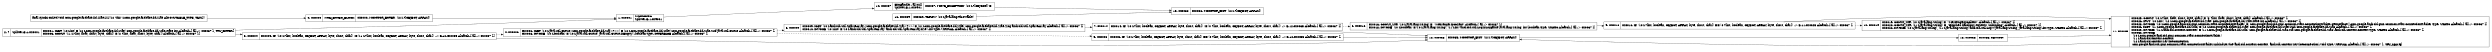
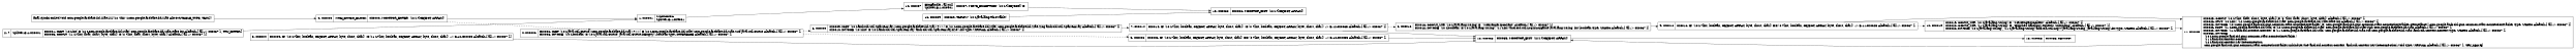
  digraph {
    rankdir=LR
    node [shape=record]
    n1 [label="{0\:\ 0x0000|MTH_ENTER_BLOCK\l|0x0000: MONITOR_ENTER  (r2 I:?[OBJECT, ARRAY]) \l}"]
    n2 [label="{1\:\ 0x0001|SYNTHETIC\lSplitter:B:1:0x9001\l}"]
    n3 [label="{14\:\ 0x0037|ExcHandler: all null\lSplitter:B:1:0x0901\l|0x0037: MOVE_EXCEPTION  (r0 I:?[OBJECT]) =  \l}"]
    n4 [label="{2\:\ ?|Splitter:B:1:0x0001\l|0x0001: IGET  (r0 I:int) = (r2 I:com.google.firebase.iid.zzae) com.google.firebase.iid.zzae.state int A[Catch:\{ all \-\> 0x0037 \}, TRY_ENTER]\l0x0003: CONST  (r1 I:?[int, float, short, byte, char]) = (2 ?[int, float, short, byte, char]) A[Catch:\{ all \-\> 0x0037 \}]\l}"]
    n5 [label="{3\:\ 0x0004|0x0004: IF  (r0 I:?[int, boolean, OBJECT, ARRAY, byte, short, char]) != (r1 I:?[int, boolean, OBJECT, ARRAY, byte, short, char])  \-\> B:12:0x0035 A[Catch:\{ all \-\> 0x0037 \}]\l}"]
    n6 [label="{15\:\ 0x0038|0x0038: MONITOR_EXIT  (r2 I:?[OBJECT, ARRAY]) \l}"]
    n7 [label="{4\:\ 0x0006|0x0006: IGET  (r0 I:java.util.Queue\<com.google.firebase.iid.zzaj\<?\>\>) = (r2 I:com.google.firebase.iid.zzae) com.google.firebase.iid.zzae.zzcf java.util.Queue A[Catch:\{ all \-\> 0x0037 \}]\l0x0008: INVOKE  (r0 I:boolean) = (r0 I:java.util.Queue) java.util.Queue.isEmpty():boolean type: INTERFACE A[Catch:\{ all \-\> 0x0037 \}]\l}"]
    n8 [label="{12\:\ 0x0035|0x0035: MONITOR_EXIT  (r2 I:?[OBJECT, ARRAY]) \l}"]
    n9 [label="{5\:\ 0x000c|0x000c: IF  (r0 I:?[int, boolean, OBJECT, ARRAY, byte, short, char]) == (0 ?[int, boolean, OBJECT, ARRAY, byte, short, char])  \-\> B:12:0x0035 A[Catch:\{ all \-\> 0x0037 \}]\l}"]
    n10 [label="{6\:\ 0x000e|0x000e: IGET  (r0 I:android.util.SparseArray\<com.google.firebase.iid.zzaj\<?\>\>) = (r2 I:com.google.firebase.iid.zzae) com.google.firebase.iid.zzae.zzcg android.util.SparseArray A[Catch:\{ all \-\> 0x0037 \}]\l0x0010: INVOKE  (r0 I:int) = (r0 I:android.util.SparseArray) android.util.SparseArray.size():int type: VIRTUAL A[Catch:\{ all \-\> 0x0037 \}]\l}"]
    n11 [label="{13\:\ 0x0036|0x0036: RETURN   \l}"]
    n12 [label="{7\:\ 0x0014|0x0014: IF  (r0 I:?[int, boolean, OBJECT, ARRAY, byte, short, char]) != (0 ?[int, boolean, OBJECT, ARRAY, byte, short, char])  \-\> B:12:0x0035 A[Catch:\{ all \-\> 0x0037 \}]\l}"]
    n13 [label="{8\:\ 0x0016|0x0016: CONST_STR  (r0 I:java.lang.String) =  \"MessengerIpcClient\" A[Catch:\{ all \-\> 0x0037 \}]\l0x0018: INVOKE  (r0 I:boolean) = (r0 I:java.lang.String), (r1 I:int) android.util.Log.isLoggable(java.lang.String, int):boolean type: STATIC A[Catch:\{ all \-\> 0x0037 \}]\l}"]
    n14 [label="{9\:\ 0x001c|0x001c: IF  (r0 I:?[int, boolean, OBJECT, ARRAY, byte, short, char]) == (0 ?[int, boolean, OBJECT, ARRAY, byte, short, char])  \-\> B:11:0x0025 A[Catch:\{ all \-\> 0x0037 \}]\l}"]
    n15 [label="{10\:\ 0x001e|0x001e: CONST_STR  (r0 I:java.lang.String) =  \"MessengerIpcClient\" A[Catch:\{ all \-\> 0x0037 \}]\l0x0020: CONST_STR  (r1 I:java.lang.String) =  \"Finished handling requests, unbinding\" A[Catch:\{ all \-\> 0x0037 \}]\l0x0022: INVOKE  (r0 I:java.lang.String), (r1 I:java.lang.String) android.util.Log.v(java.lang.String, java.lang.String):int type: STATIC A[Catch:\{ all \-\> 0x0037 \}]\l}"]
    n16 [label="{11\:\ 0x0025|0x0025: CONST  (r0 I:?[int, float, short, byte, char]) = (3 ?[int, float, short, byte, char]) A[Catch:\{ all \-\> 0x0037 \}]\l0x0026: IPUT  (r0 I:int), (r2 I:com.google.firebase.iid.zzae) com.google.firebase.iid.zzae.state int A[Catch:\{ all \-\> 0x0037 \}]\l0x0028: INVOKE  (r0 I:com.google.android.gms.common.stats.ConnectionTracker) =  com.google.android.gms.common.stats.ConnectionTracker.getInstance():com.google.android.gms.common.stats.ConnectionTracker type: STATIC A[Catch:\{ all \-\> 0x0037 \}]\l0x002c: IGET  (r1 I:com.google.firebase.iid.zzac) = (r2 I:com.google.firebase.iid.zzae) com.google.firebase.iid.zzae.zzch com.google.firebase.iid.zzac A[Catch:\{ all \-\> 0x0037 \}]\l0x002e: INVOKE  (r1 I:android.content.Context) = (r1 I:com.google.firebase.iid.zzac) com.google.firebase.iid.zzac.zza(com.google.firebase.iid.zzac):android.content.Context type: STATIC A[Catch:\{ all \-\> 0x0037 \}]\l0x0032: INVOKE  \l  (r0 I:com.google.android.gms.common.stats.ConnectionTracker)\l  (r1 I:android.content.Context)\l  (r2 I:android.content.ServiceConnection)\l com.google.android.gms.common.stats.ConnectionTracker.unbindService(android.content.Context, android.content.ServiceConnection):void type: VIRTUAL A[Catch:\{ all \-\> 0x0037 \}, TRY_LEAVE]\l}"]
    n17 [label="{16\:\ 0x0039|0x0039: THROW  (r0 I:java.lang.Throwable) \l}"]
    n18 [label="{final synchronized void com.google.firebase.iid.zzae.zzz((r2 'this' I:com.google.firebase.iid.zzae A[IMMUTABLE_TYPE, THIS])) }"]
    n1 -> n2
    n2 -> n3
    n3 -> n6
    n4 -> n2
-   n4 -> n5
-   n5 -> n7 [style=dashed]
+   n1 -> n7 [style=dashed]
    n5 -> n8
    n7 -> n9 [style=dashed]
    n7 -> n10 [style=dashed]
    n8 -> n11
    n9 -> n8
    n10 -> n12
    n12 -> n8
    n12 -> n13 [style=dashed]
    n13 -> n14
    n14 -> n15 [style=dashed]
    n14 -> n16
-   n11 -> n16
+   n15 -> n16
    n16 -> n8
    n17 -> n6
    n18 -> n1
  }
